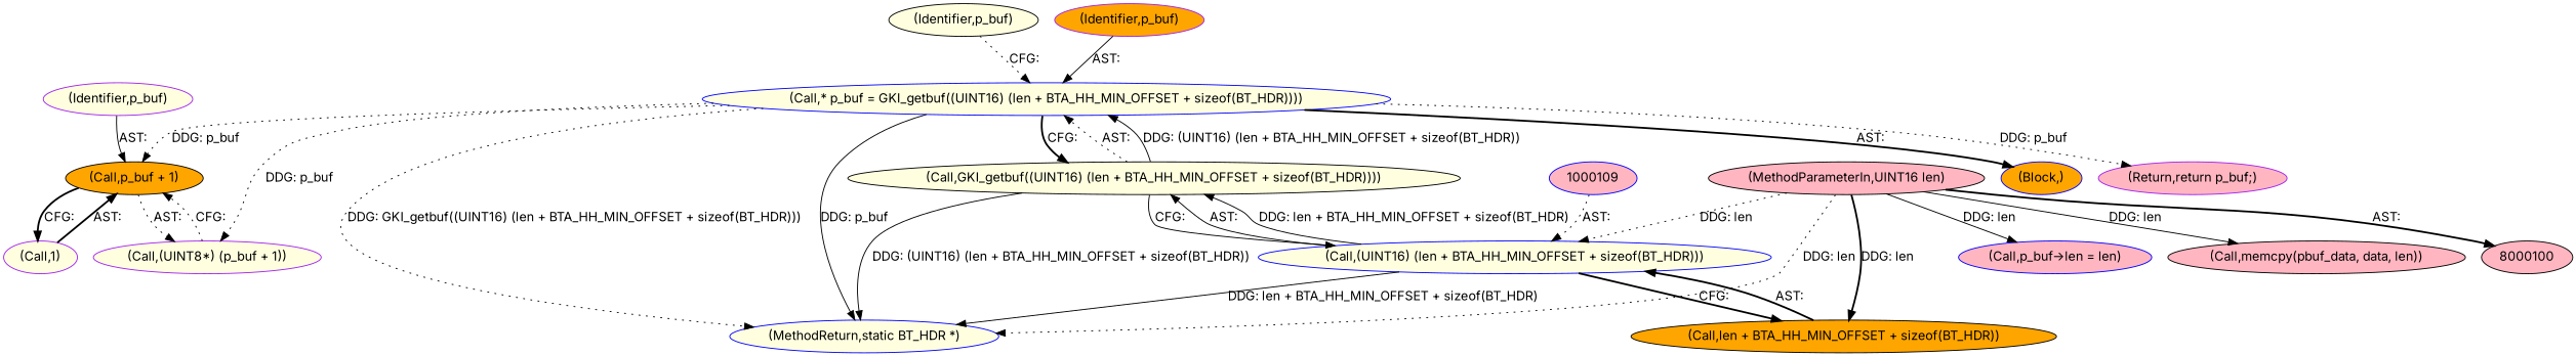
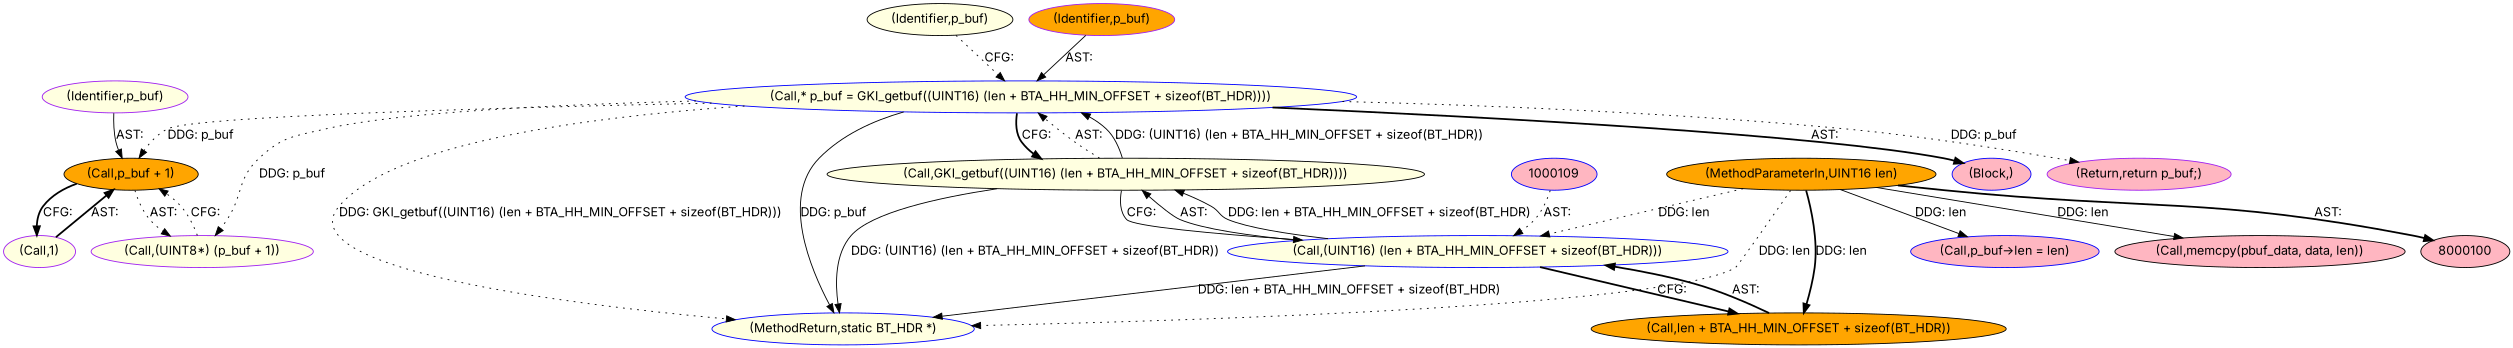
  digraph {
    fontname=Inter
    node [color=black fillcolor=lightyellow fontname=Inter style=filled]
    edge [fontname=Inter style=dotted]
    n1 [fillcolor=orange label="(Call,p_buf + 1)"]
    n2 [color=purple label="(Call,1)"]
    n3 [color=purple label="(Call,(UINT8*) (p_buf + 1))"]
    n4 [color=blue label="(MethodReturn,static BT_HDR *)"]
    n5 [color=blue label="(Call,* p_buf = GKI_getbuf((UINT16) (len + BTA_HH_MIN_OFFSET + sizeof(BT_HDR))))"]
    n6 [label="(Call,GKI_getbuf((UINT16) (len + BTA_HH_MIN_OFFSET + sizeof(BT_HDR))))"]
-   n7 [color=blue fillcolor=orange label="(Block,)"]
+   n7 [color=blue fillcolor=lightpink label="(Block,)"]
    n8 [color=purple fillcolor=lightpink label="(Return,return p_buf;)"]
    n9 [color=blue label="(Call,(UINT16) (len + BTA_HH_MIN_OFFSET + sizeof(BT_HDR)))"]
    n10 [fillcolor=orange label="(Call,len + BTA_HH_MIN_OFFSET + sizeof(BT_HDR))"]
-   n11 [fillcolor=lightpink label="(MethodParameterIn,UINT16 len)"]
+   n11 [fillcolor=orange label="(MethodParameterIn,UINT16 len)"]
    n12 [color=blue fillcolor=lightpink label="(Call,p_buf->len = len)"]
    n13 [fillcolor=lightpink label="(Call,memcpy(pbuf_data, data, len))"]
    n14 [fillcolor=lightpink label=8000100]
    n15 [color=purple label="(Identifier,p_buf)"]
    n16 [label="(Identifier,p_buf)"]
    n17 [color=purple fillcolor=orange label="(Identifier,p_buf)"]
    1000109 [color=blue fillcolor=lightpink]
    n1 -> n2 [label="CFG: " style=bold]
    n1 -> n3 [label="AST: "]
    n2 -> n1 [label="AST: " style=bold]
    n3 -> n1 [label="CFG: "]
    n5 -> n1 [label="DDG: p_buf"]
    n5 -> n3 [label="DDG: p_buf"]
    n5 -> n4 [label="DDG: GKI_getbuf((UINT16) (len + BTA_HH_MIN_OFFSET + sizeof(BT_HDR)))"]
    n5 -> n4 [label="DDG: p_buf" style=solid]
    n5 -> n6 [label="CFG: " style=bold]
    n5 -> n7 [label="AST: " style=bold]
    n5 -> n8 [label="DDG: p_buf"]
    n6 -> n4 [label="DDG: (UINT16) (len + BTA_HH_MIN_OFFSET + sizeof(BT_HDR))" style=solid]
    n6 -> n5 [label="AST: "]
    n6 -> n5 [label="DDG: (UINT16) (len + BTA_HH_MIN_OFFSET + sizeof(BT_HDR))" style=solid]
    n6 -> n9 [label="CFG: " style=solid]
    n9 -> n4 [label="DDG: len + BTA_HH_MIN_OFFSET + sizeof(BT_HDR)" style=solid]
    n9 -> n6 [label="AST: " style=solid]
    n9 -> n6 [label="DDG: len + BTA_HH_MIN_OFFSET + sizeof(BT_HDR)" style=solid]
    n9 -> n10 [label="CFG: " style=bold]
    n10 -> n9 [label="AST: " style=bold]
    n11 -> n4 [label="DDG: len"]
    n11 -> n9 [label="DDG: len"]
    n11 -> n10 [label="DDG: len" style=bold]
    n11 -> n12 [label="DDG: len" style=solid]
    n11 -> n13 [label="DDG: len" style=solid]
    n11 -> n14 [label="AST: " style=bold]
    n15 -> n1 [label="AST: " style=solid]
    n16 -> n5 [label="CFG: "]
    n17 -> n5 [label="AST: " style=solid]
    1000109 -> n9 [label="AST: "]
  }
